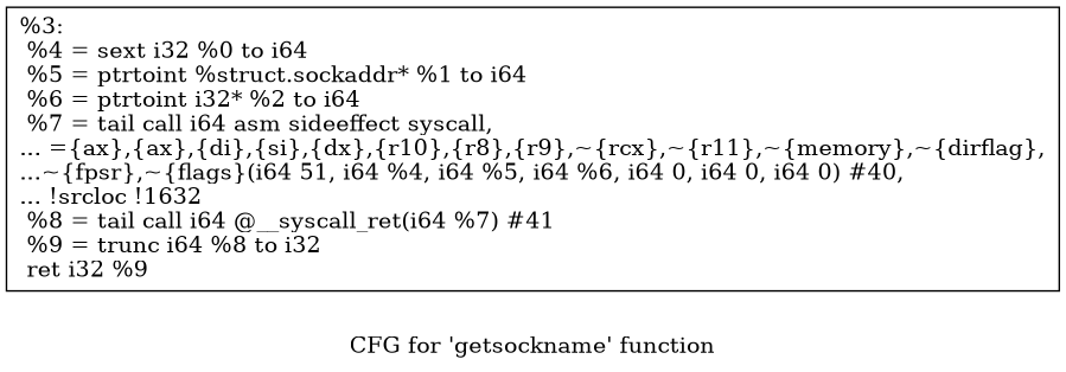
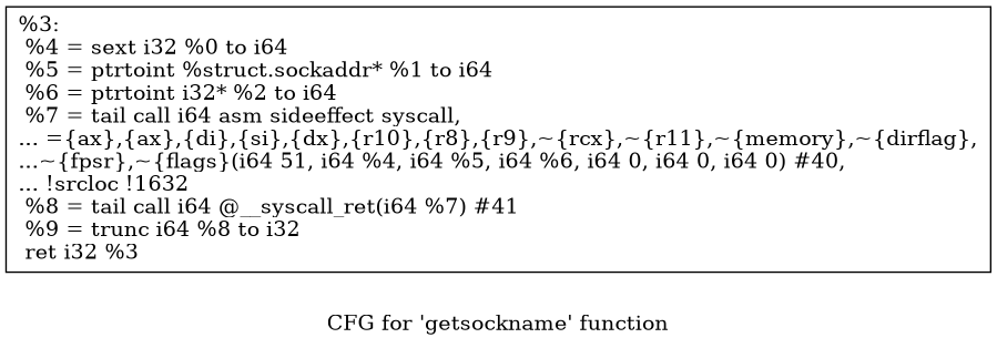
  digraph {
    label="CFG for 'getsockname' function"
-   n1 [label="{%3:\l  %4 = sext i32 %0 to i64\l  %5 = ptrtoint %struct.sockaddr* %1 to i64\l  %6 = ptrtoint i32* %2 to i64\l  %7 = tail call i64 asm sideeffect syscall,\l... =\{ax\},\{ax\},\{di\},\{si\},\{dx\},\{r10\},\{r8\},\{r9\},~\{rcx\},~\{r11\},~\{memory\},~\{dirflag\},\l...~\{fpsr\},~\{flags\}(i64 51, i64 %4, i64 %5, i64 %6, i64 0, i64 0, i64 0) #40,\l... !srcloc !1632\l  %8 = tail call i64 @__syscall_ret(i64 %7) #41\l  %9 = trunc i64 %8 to i32\l  ret i32 %9\l}" shape=record]
+   n1 [label="{%3:\l  %4 = sext i32 %0 to i64\l  %5 = ptrtoint %struct.sockaddr* %1 to i64\l  %6 = ptrtoint i32* %2 to i64\l  %7 = tail call i64 asm sideeffect syscall,\l... =\{ax\},\{ax\},\{di\},\{si\},\{dx\},\{r10\},\{r8\},\{r9\},~\{rcx\},~\{r11\},~\{memory\},~\{dirflag\},\l...~\{fpsr\},~\{flags\}(i64 51, i64 %4, i64 %5, i64 %6, i64 0, i64 0, i64 0) #40,\l... !srcloc !1632\l  %8 = tail call i64 @__syscall_ret(i64 %7) #41\l  %9 = trunc i64 %8 to i32\l  ret i32 %3\l}" shape=record]
  }
